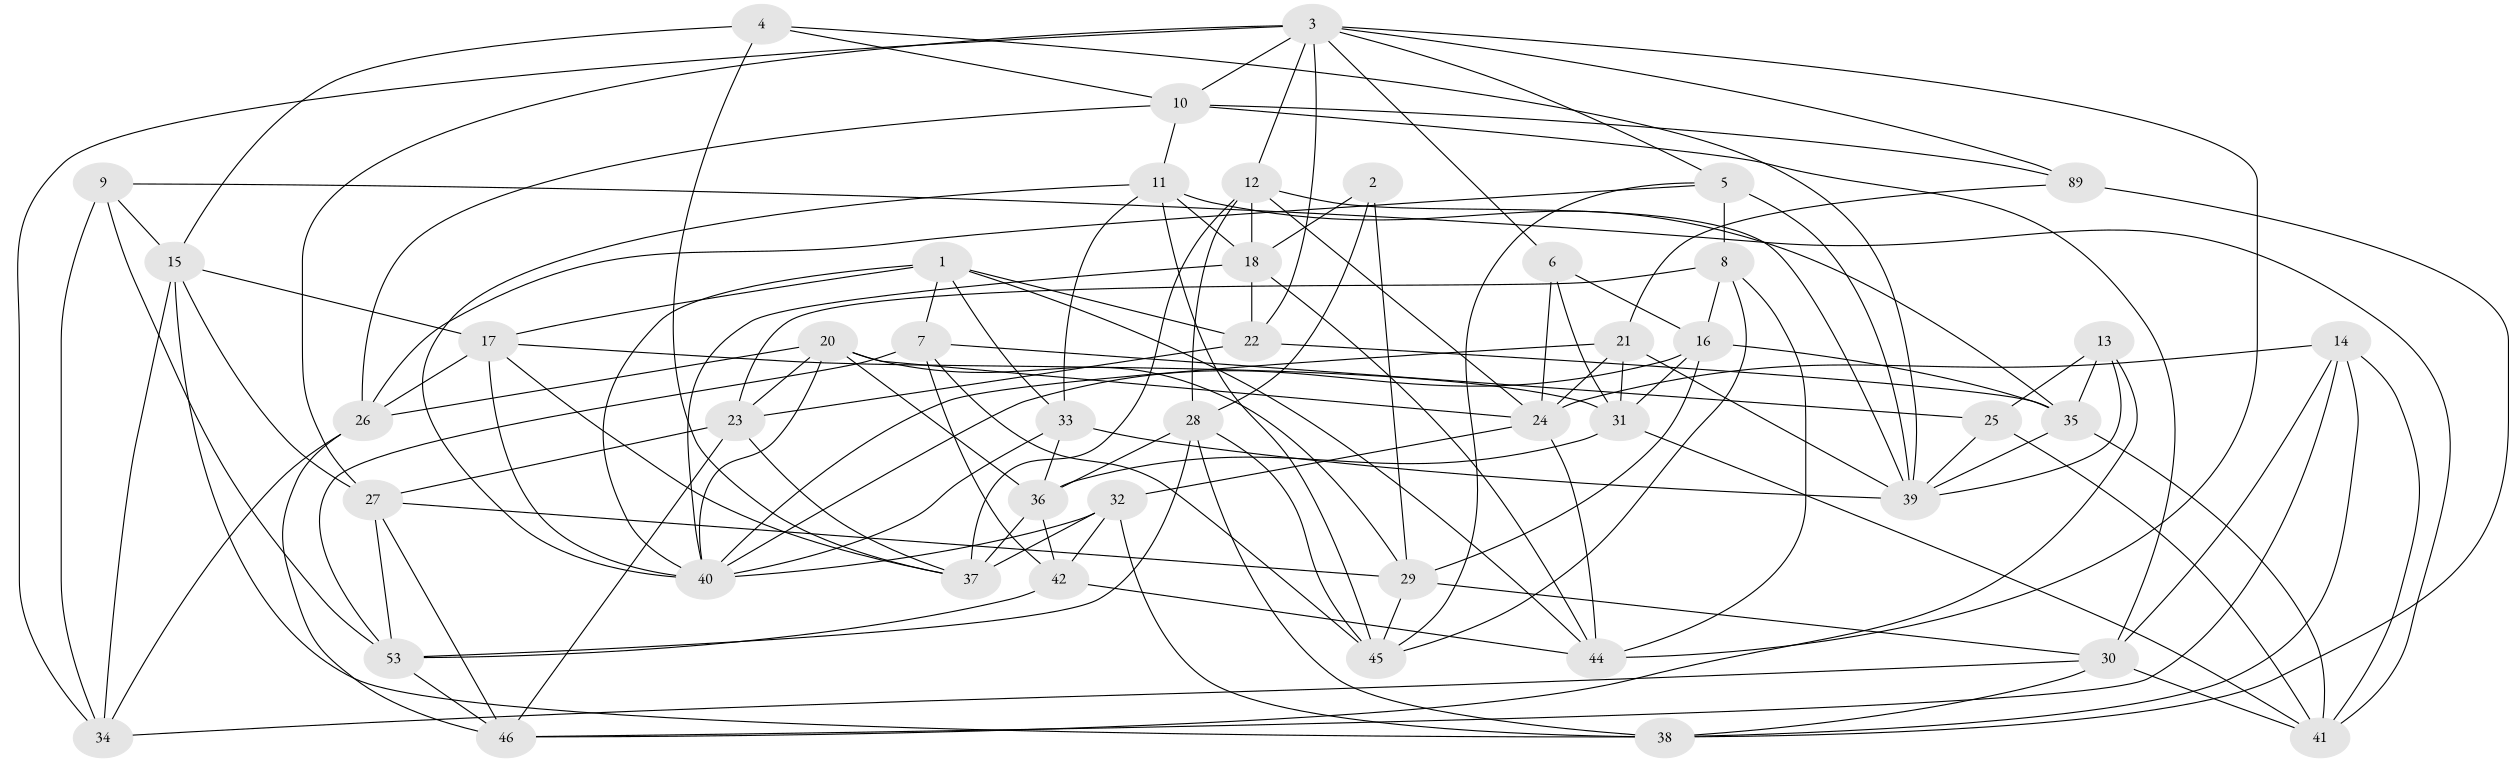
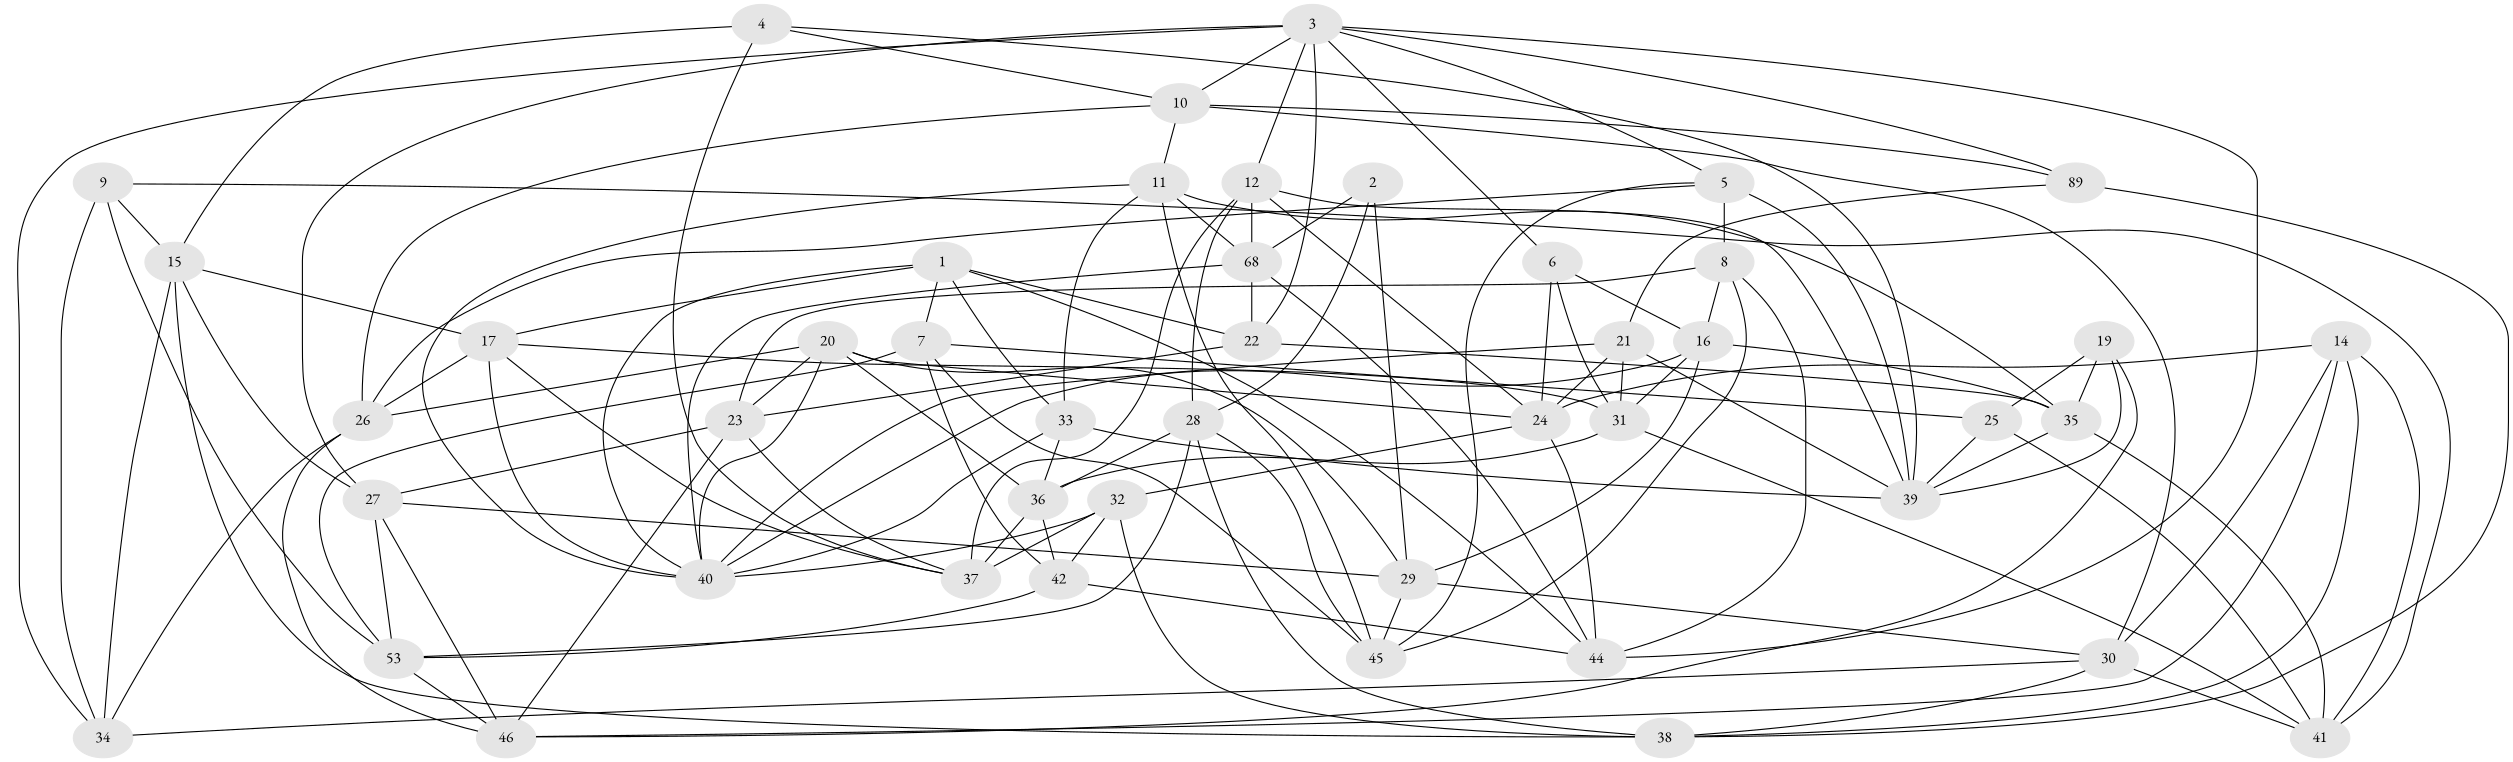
  graph {
    fontname="EB Garamond"
    node [color=gray90 fontname="EB Garamond" style=filled]
    edge [fontname="EB Garamond" weight=1.0]
    1
    7
    17
    22
    33
    40
    44
    45
    25
    42
    n11 [label=53]
    37
    26
    31
    23
    35
    39
    36
    2
-   18
+   18 [label=68]
    28
    29
    38
    30
    3
    34
    5
    6
    10
    12
    n31 [label=89]
    27
    8
    16
    24
    11
    21
    46
    4
    15
    14
    41
    9
    32
-   13
+   13 [label=19]
    20
    1 -- 7
    1 -- 17
    1 -- 22
    1 -- 33
    1 -- 40
    1 -- 44
    7 -- 45
    7 -- 25 [weight=2.0]
    7 -- 42
    7 -- n11
    17 -- 40
    17 -- 37
    17 -- 26
    17 -- 31
    22 -- 23
    22 -- 35
    33 -- 40
    33 -- 39 [weight=2.0]
    33 -- 36
    25 -- 39 [weight=2.0]
    25 -- 41
    42 -- 44
    42 -- n11
    n11 -- 46
    26 -- 34
    26 -- 46
    31 -- 36
    31 -- 41
    23 -- 37
    23 -- 27
    23 -- 46
    35 -- 39
    35 -- 41
    36 -- 42
    36 -- 37
    2 -- 18
    2 -- 28
    2 -- 29
    18 -- 22
    18 -- 40
    18 -- 44
    28 -- 45
    28 -- n11
    28 -- 36
    28 -- 38
    29 -- 45
    29 -- 30
    30 -- 38
    30 -- 34
    30 -- 41
    3 -- 22 [weight=2.0]
    3 -- 44
    3 -- 34
    3 -- 5
    3 -- 6
    3 -- 10
    3 -- 12
    3 -- n31
    3 -- 27
    5 -- 45
    5 -- 26
    5 -- 39
    5 -- 8 [weight=2.0]
    6 -- 31
    6 -- 16
    6 -- 24
    10 -- 26
    10 -- 30
    10 -- n31
    10 -- 11
    12 -- 37
    12 -- 39
    12 -- 18
    12 -- 28
    12 -- 24
    n31 -- 38
    n31 -- 21
    27 -- n11
    27 -- 29
    27 -- 46
    8 -- 44
    8 -- 45
    8 -- 23
    8 -- 16
    16 -- 40
    16 -- 31
    16 -- 35
    16 -- 29
    24 -- 44
    24 -- 32
    11 -- 33
    11 -- 40
    11 -- 45
    11 -- 35
    11 -- 18
    21 -- 40 [weight=2.0]
    21 -- 31
    21 -- 39
    21 -- 24
    4 -- 37
    4 -- 39
    4 -- 10
    4 -- 15
    15 -- 17
    15 -- 38
    15 -- 34
    15 -- 27
    14 -- 38
    14 -- 30
    14 -- 24
    14 -- 46
    14 -- 41
    9 -- n11
    9 -- 34
    9 -- 15
    9 -- 41
    32 -- 40
    32 -- 42 [weight=2.0]
    32 -- 37
    32 -- 38
    13 -- 25
    13 -- 35
    13 -- 39
    13 -- 46
    20 -- 40
    20 -- 26
    20 -- 23
    20 -- 36
    20 -- 29
    20 -- 24
  }
